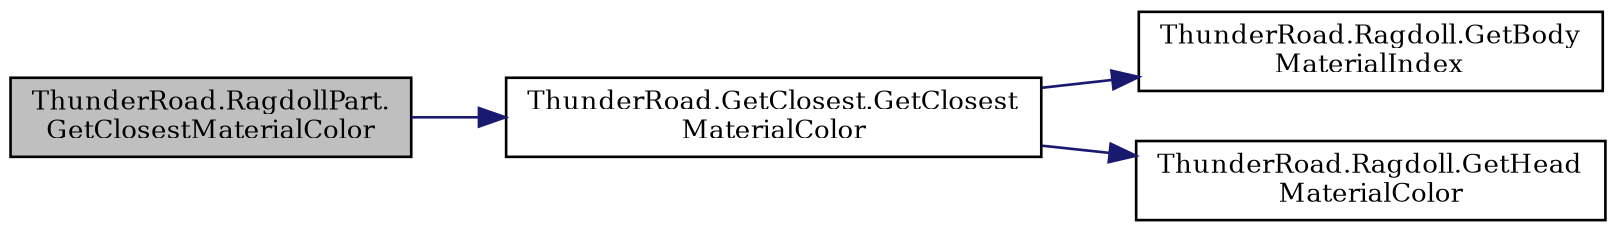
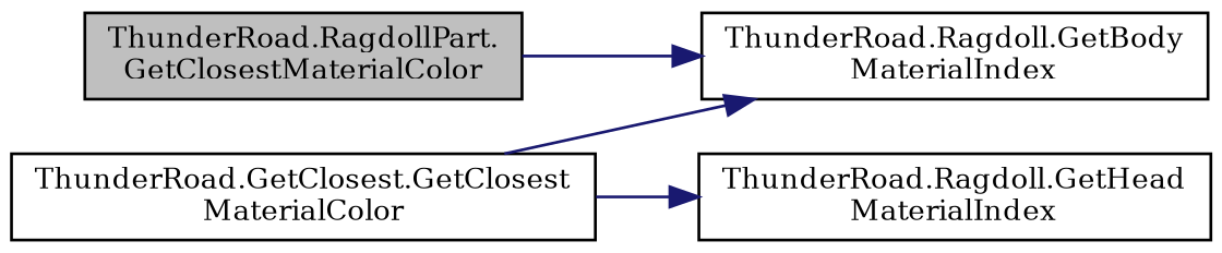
  digraph {
    fontname="DejaVu Serif"
    rankdir=LR
    node [color=black fillcolor=white fontname="DejaVu Serif" fontsize=10 shape=record style=filled]
    edge [color=midnightblue fontname="DejaVu Serif" fontsize=10 labelfontname=Helvetica labelfontsize=10 style=solid]
    n1 [fillcolor=grey75 fontcolor=black height=0.2 label="ThunderRoad.RagdollPart.\lGetClosestMaterialColor" width=0.4]
    n2 [height=0.2 label="ThunderRoad.GetClosest.GetClosest\lMaterialColor" width=0.4]
    n3 [height=0.2 label="ThunderRoad.Ragdoll.GetBody\lMaterialIndex" width=0.4]
-   n4 [height=0.2 label="ThunderRoad.Ragdoll.GetHead\lMaterialColor" width=0.4]
-   n1 -> n2
+   n4 [height=0.2 label="ThunderRoad.Ragdoll.GetHead\lMaterialIndex" width=0.4]
+   n1 -> n3
    n2 -> n3
    n2 -> n4
  }
